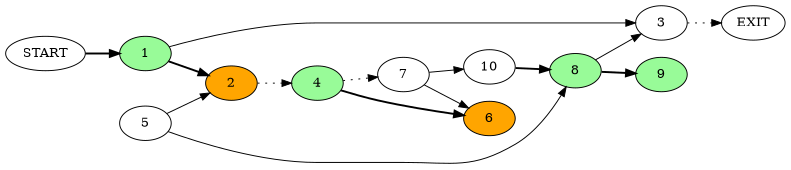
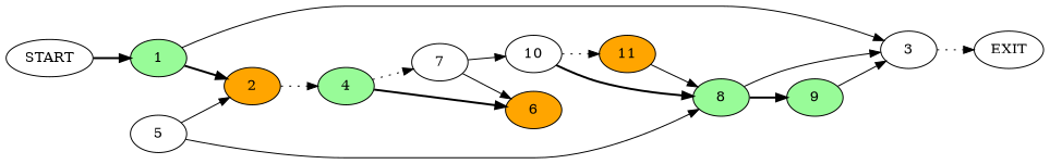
  digraph {
    rankdir=LR
    node [fillcolor=white style=filled]
    edge [style=solid]
    n1 [label=START]
    1 [fillcolor=palegreen]
    2 [fillcolor=orange]
    3
    n5 [label=EXIT]
    4 [fillcolor=palegreen]
    6 [fillcolor=orange]
    7
    5
    8 [fillcolor=palegreen]
    10
    9 [fillcolor=palegreen]
+   11 [fillcolor=orange]
    n1 -> 1 [style=bold]
    1 -> 2 [style=bold]
    1 -> 3
    2 -> 4 [style=dotted]
    3 -> n5 [style=dotted]
    4 -> 6 [style=bold]
    4 -> 7 [style=dotted]
    7 -> 6
    7 -> 10
    5 -> 2
    5 -> 8
    8 -> 3
    8 -> 9 [style=bold]
    10 -> 8 [style=bold]
+   10 -> 11 [style=dotted]
+   9 -> 3
+   11 -> 8
  }
